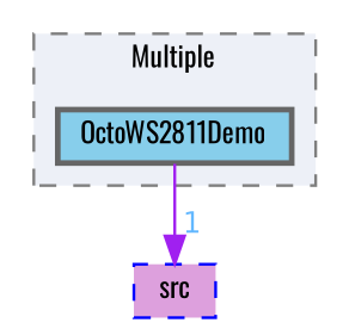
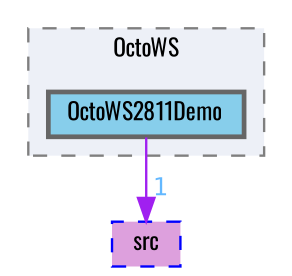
  digraph {
    compound=true
    fontname=Oswald
    node [fontname=Oswald fontsize=10 shape=box]
    n1 [color=gray40 fillcolor=skyblue height=0.2 label=OctoWS2811Demo style="filled,bold" width=0.4]
    n2 [color=blue fillcolor=plum height=0.2 label=src style="filled,dashed" width=0.4]
    subgraph cluster_1 {
      bgcolor="#edf0f7"
      fontsize=10
-     label=Multiple
+     label=OctoWS
      pencolor=grey50
      style="filled,dashed"
      n1
    }
    n1 -> n2 [color=purple fontcolor=steelblue1 fontname=Oswald fontsize=10 headlabel=1 labeldistance=1.5 labelfontname=Helvetica labelfontsize=10]
  }
